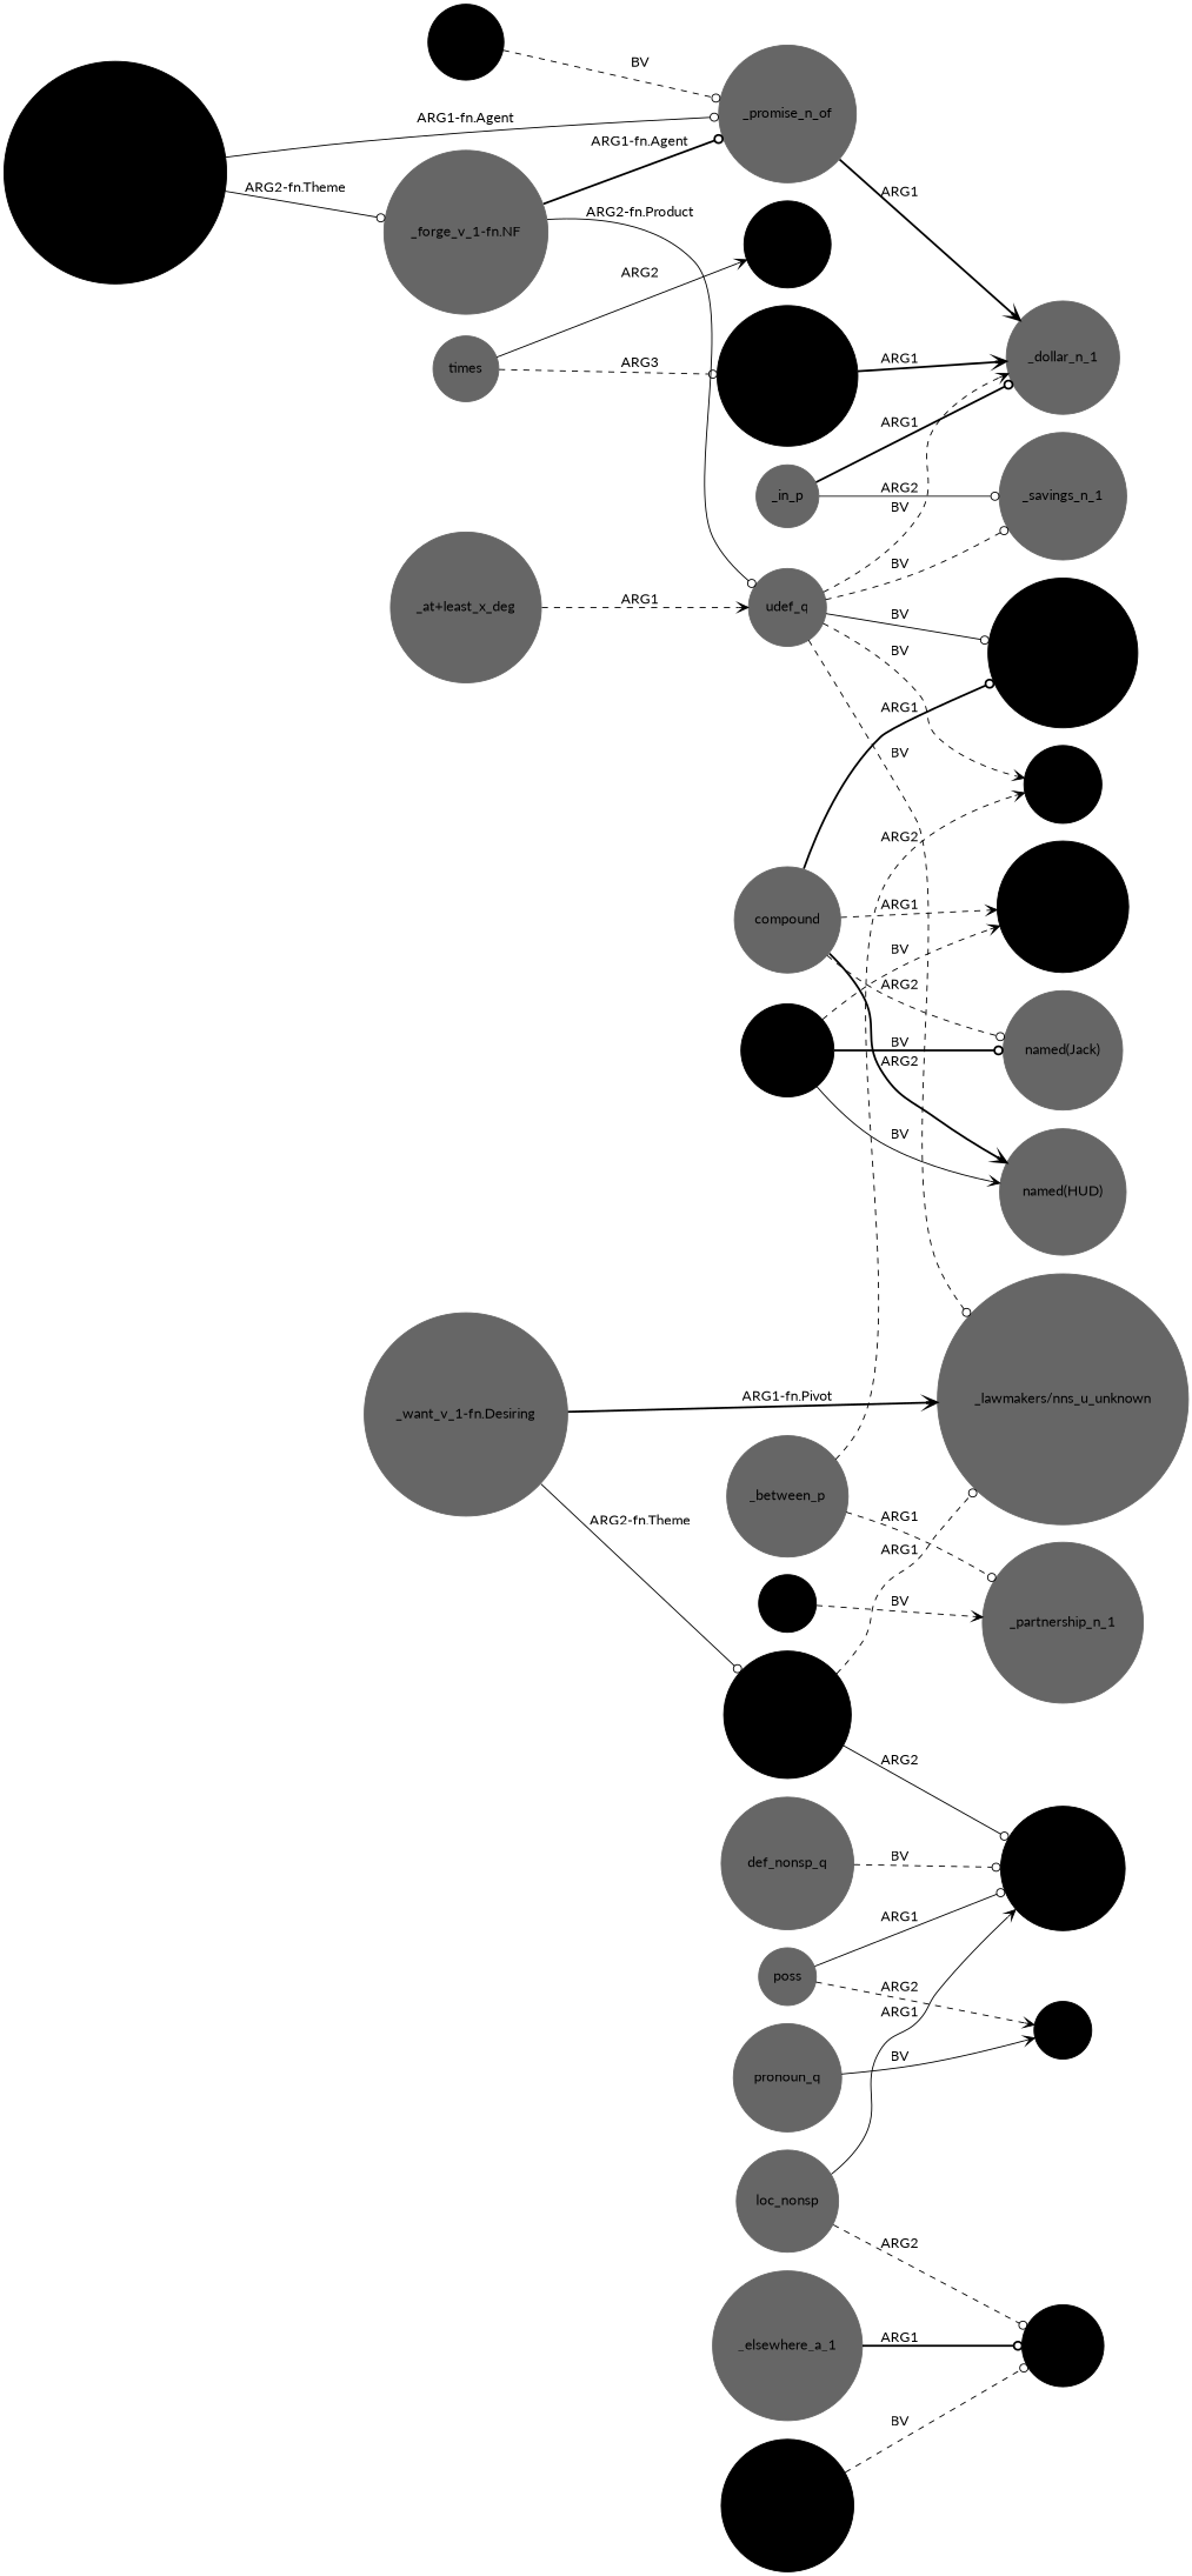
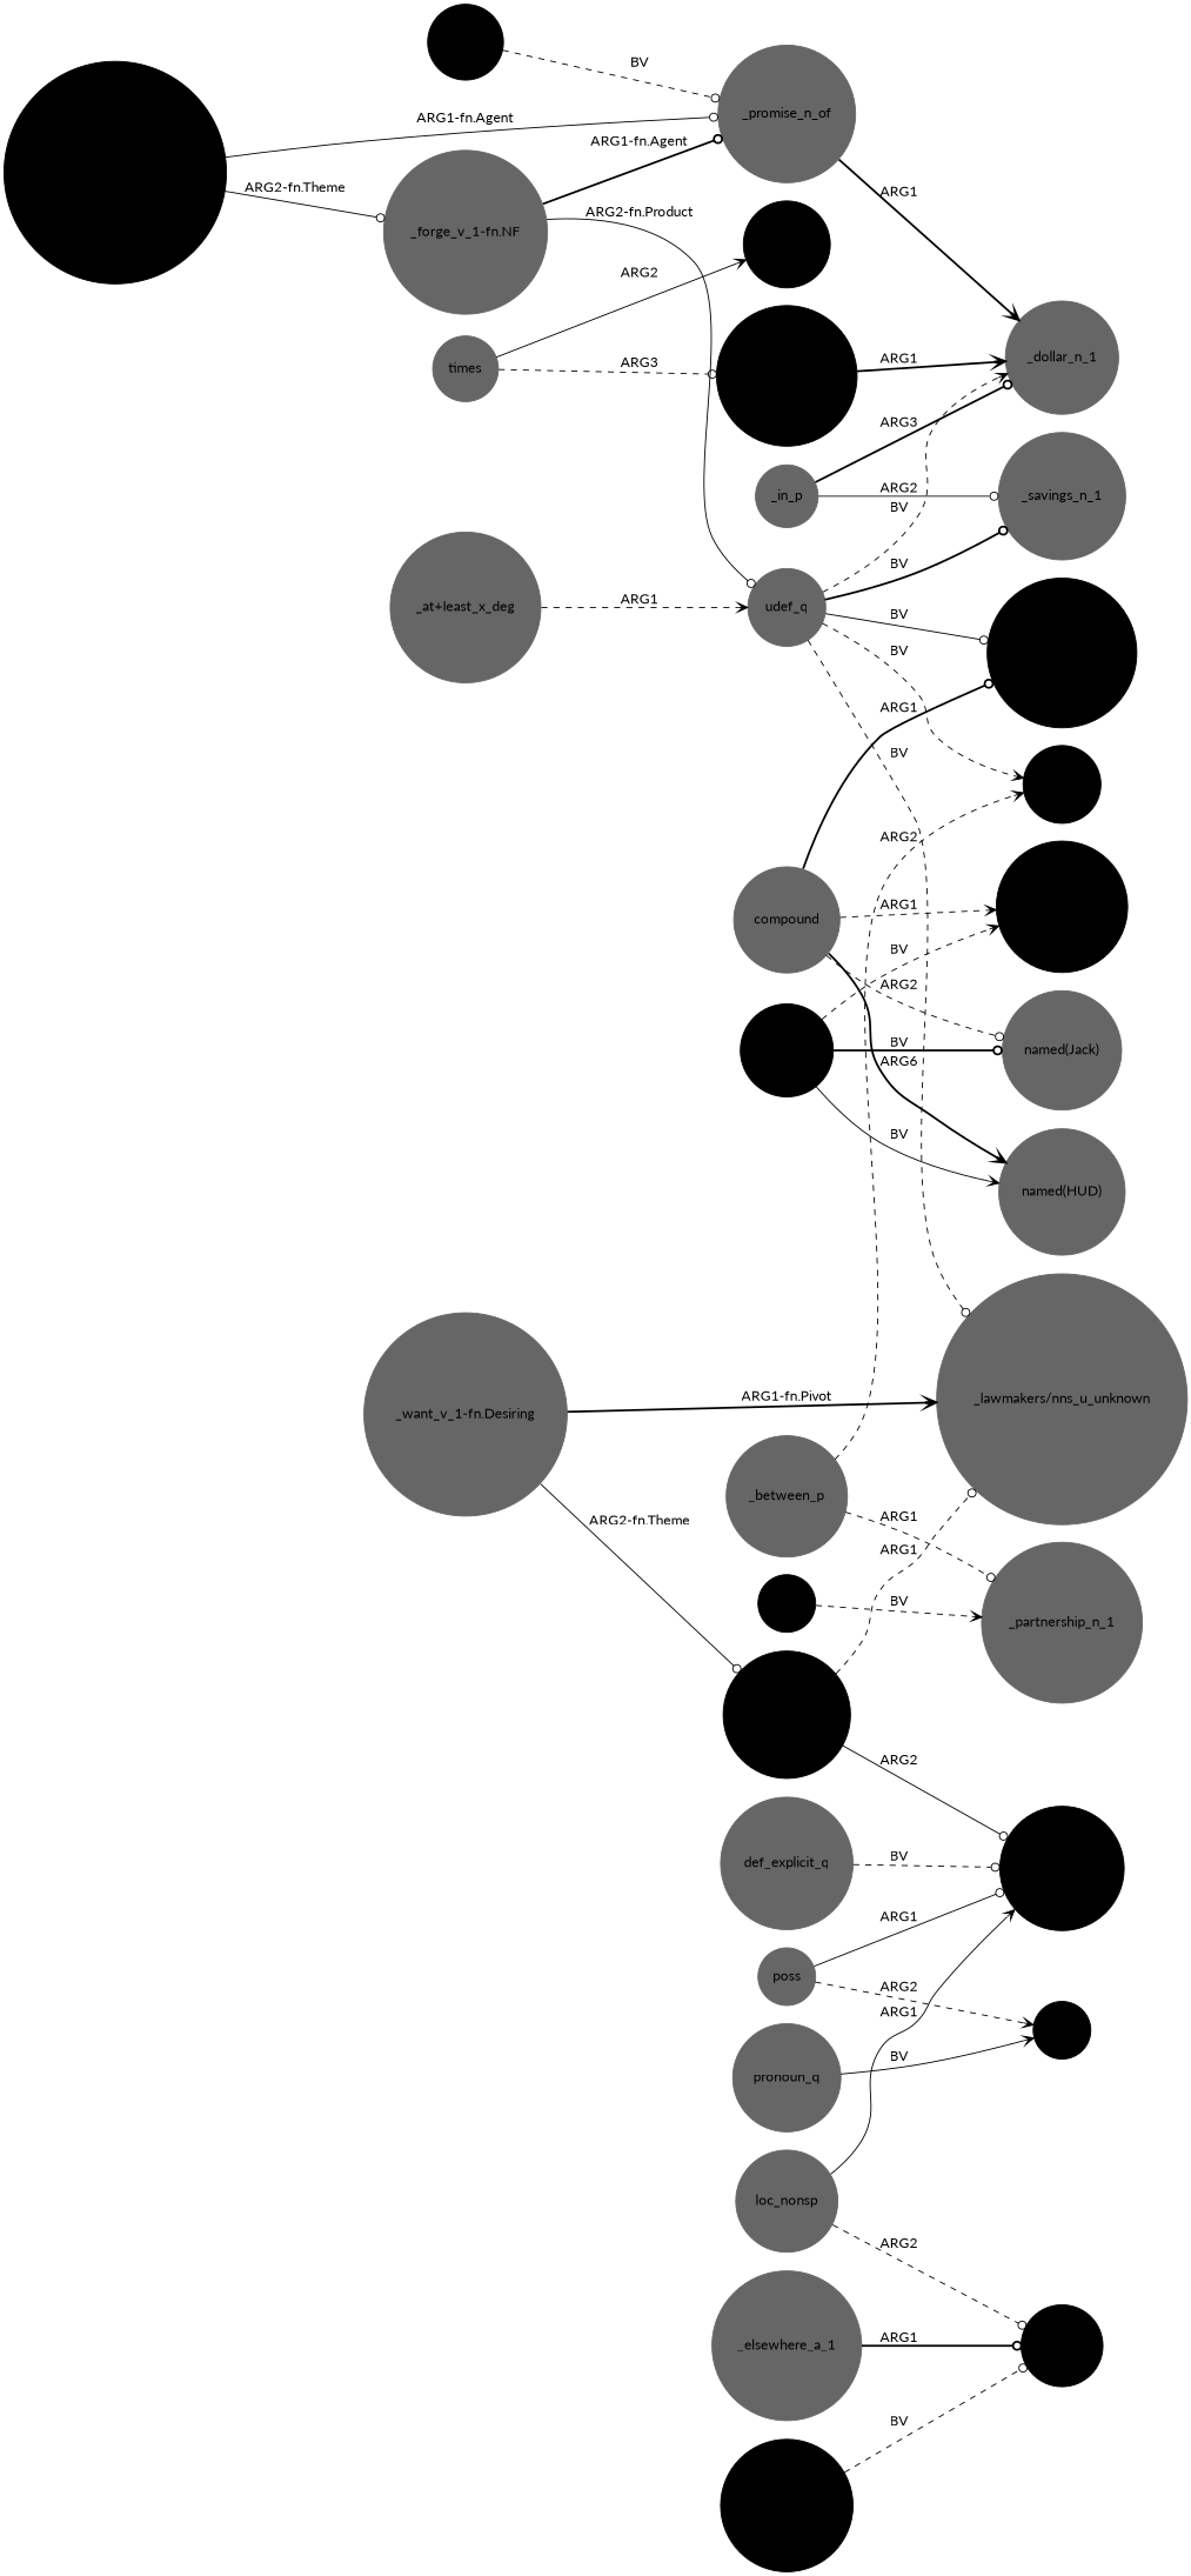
  digraph {
    fontname=Lato
    rankdir=LR
    node [color=gray40 fontname=Lato shape=circle style=filled]
    edge [arrowhead=odot fontname=Lato style=dashed]
    "card(1000000)" [color=black]
    _dollar_n_1
    proper_q [color=black]
    "named(Kemp)" [color=black]
    "named(HUD)"
    "named(Jack)"
    udef_q
    _secretary_n_of [color=black]
    _savings_n_1
    "_lawmakers/nns_u_unknown"
    _and_c [color=black]
    _in_p
    "_want_v_1-fn.Desiring"
    _protect_v_1 [color=black]
    _project_n_1 [color=black]
    pron [color=black]
    poss
    "_forge_v_1-fn.NF"
    _promise_n_of
    _between_p
    _partnership_n_1
    times
    "card(15)" [color=black]
    compound
    def_implicit_q [color=black]
    place_n [color=black]
    "_at+least_x_deg"
-   def_explicit_q [label=def_nonsp_q]
+   def_explicit_q
    pronoun_q
    _the_q [color=black]
    _a_q [color=black]
    loc_nonsp
    _elsewhere_a_1
    "_help_v_to-fn.Assistance" [color=black]
    "card(1000000)" -> _dollar_n_1 [arrowhead=vee label=ARG1 style=bold]
    proper_q -> "named(Kemp)" [arrowhead=vee label=BV]
    proper_q -> "named(HUD)" [arrowhead=vee label=BV style=solid]
    proper_q -> "named(Jack)" [label=BV style=bold]
    udef_q -> _dollar_n_1 [arrowhead=vee label=BV]
    udef_q -> _secretary_n_of [label=BV style=solid]
-   udef_q -> _savings_n_1 [label=BV]
+   udef_q -> _savings_n_1 [label=BV style=bold]
    udef_q -> "_lawmakers/nns_u_unknown" [label=BV]
    udef_q -> _and_c [arrowhead=vee label=BV]
-   _in_p -> _dollar_n_1 [label=ARG1 style=bold]
+   _in_p -> _dollar_n_1 [label=ARG3 style=bold]
    _in_p -> _savings_n_1 [label=ARG2 style=solid]
    "_want_v_1-fn.Desiring" -> "_lawmakers/nns_u_unknown" [arrowhead=vee label="ARG1-fn.Pivot" style=bold]
    "_want_v_1-fn.Desiring" -> _protect_v_1 [label="ARG2-fn.Theme" style=solid]
    _protect_v_1 -> "_lawmakers/nns_u_unknown" [label=ARG1]
    _protect_v_1 -> _project_n_1 [label=ARG2 style=solid]
    poss -> _project_n_1 [label=ARG1 style=solid]
    poss -> pron [arrowhead=vee label=ARG2]
    "_forge_v_1-fn.NF" -> udef_q [label="ARG2-fn.Product" style=solid]
    "_forge_v_1-fn.NF" -> _promise_n_of [label="ARG1-fn.Agent" style=bold]
    _promise_n_of -> _dollar_n_1 [arrowhead=vee label=ARG1 style=bold]
    _between_p -> _and_c [arrowhead=vee label=ARG2]
    _between_p -> _partnership_n_1 [label=ARG1]
    times -> "card(1000000)" [label=ARG3]
    times -> "card(15)" [arrowhead=vee label=ARG2 style=solid]
    compound -> "named(Kemp)" [arrowhead=vee label=ARG1]
-   compound -> "named(HUD)" [arrowhead=vee label=ARG2 style=bold]
+   compound -> "named(HUD)" [arrowhead=vee label=ARG6 style=bold]
    compound -> "named(Jack)" [label=ARG2]
    compound -> _secretary_n_of [label=ARG1 style=bold]
    def_implicit_q -> place_n [label=BV]
    "_at+least_x_deg" -> udef_q [arrowhead=vee label=ARG1]
    def_explicit_q -> _project_n_1 [label=BV]
    pronoun_q -> pron [arrowhead=vee label=BV style=solid]
    _the_q -> _promise_n_of [label=BV]
    _a_q -> _partnership_n_1 [arrowhead=vee label=BV]
    loc_nonsp -> _project_n_1 [arrowhead=vee label=ARG1 style=solid]
    loc_nonsp -> place_n [label=ARG2]
    _elsewhere_a_1 -> place_n [label=ARG1 style=bold]
    "_help_v_to-fn.Assistance" -> "_forge_v_1-fn.NF" [label="ARG2-fn.Theme" style=solid]
    "_help_v_to-fn.Assistance" -> _promise_n_of [label="ARG1-fn.Agent" style=solid]
  }
